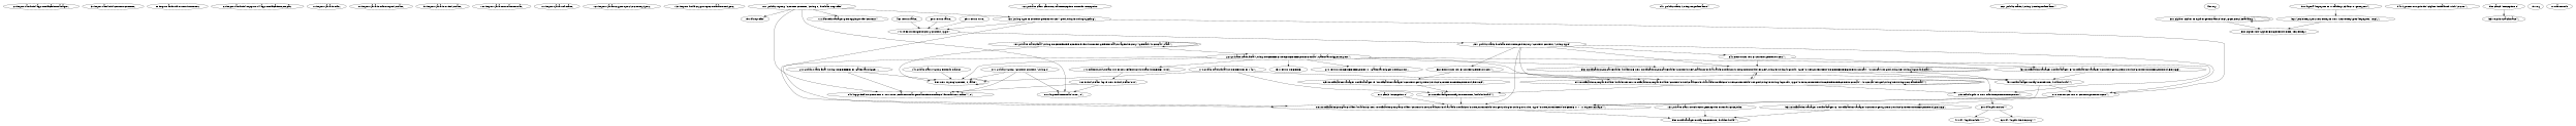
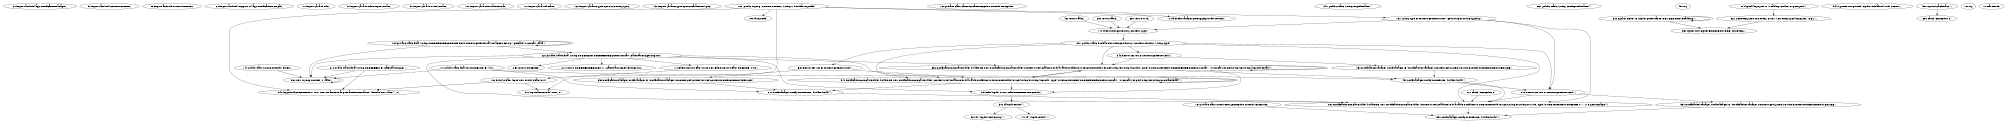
  digraph {
    node [type_label=expression_statement]
    edge [used_def=context]
    n1 [label="2_ import android.app.NotificationManager;"]
    n2 [label="3_ import android.content.Context;"]
    n3 [label="5_ import android.os.Environment;"]
    n4 [label="6_ import android.support.v4.app.NotificationCompat;"]
    n5 [label="7_ import java.io.File;"]
    n6 [label="8_ import java.io.FileOutputStream;"]
    n7 [label="9_ import java.io.PrintStream;"]
    n8 [label="10_ import java.text.DateFormat;"]
    n9 [label="11_ import java.util.Date;"]
    n10 [label="12_ import javax.crypto.spec.SecretKeySpec;"]
-   n11 [label="13_ import build.crypto.spec.IvParameterSpec;"]
+   n11 [label="13_ import javax.crypto.spec.IvParameterSpec;"]
    n12 [label="14_ public class MyLog extends Object " type_label=class_declaration]
    n13 [label="98_ new MyLog(context, s, false);"]
    n14 [label="15_ private class notDirectoryException extends Exception " type_label=class_declaration]
    n15 [label="95_ notifManager.notify(NOTIFY_ID, builder.build());"]
    n16 [label="16_ private class cannotCreateException extends Exception " type_label=class_declaration]
    n17 [label="17_ public static final int NOTIFY_ID = 1427;"]
    n18 [label="45_ notifManager.notify(NOTIFY_ID, builder.build());"]
    n19 [label="67_ notifManager.notify(NOTIFY_ID, builder.build());"]
    n20 [label="88_ NotificationCompat.Builder buildern= new NotificationCompat.Builder(context)n.setSmallIcon(R.drawable.notif_icon)n.setContentTitle(res.getString(R.string.nowrite, type))n.setContentText(LOGFILE + ': ' + e.getMessage());"]
    n21 [label="87_ Resources res = context.getResources();"]
    n22 [label="18_ private static final String LOGFILEDIRECTORYn= Environment.getExternalStorageDirectory().getPath()n.concat('/data');"]
    n23 [label="22_ private static final String LOGFILEn= LOGFILEDIRECTORY.concat('/CalendarTriggerLog.txt');"]
    n24 [label="25_ return LOGFILE;" type_label=return]
    n25 [label="27_ return LOGFILEDIRECTORY + '/CalendarTriggerSettings.txt';" type_label=return]
    n26 [label="29_ File logdir = new File(LOGFILEDIRECTORY);"]
    n27 [label="35_ NotificationCompat.Builder buildern= new NotificationCompat.Builder(context)n.setSmallIcon(R.drawable.notif_icon)n.setContentTitle(res.getString(R.string.lognodir, type))n.setContentText(LOGFILEDIRECTORYn.concat(' ')n.concat(res.getString(nR.string.lognodirdetail)));"]
    n28 [label="57_ NotificationCompat.Builder buildern= new NotificationCompat.Builder(context)n.setSmallIcon(R.drawable.notif_icon)n.setContentTitle(res.getString(R.string.lognodir, type))n.setContentText(LOGFILEDIRECTORYn.concat(' ')n.concat(res.getString(nR.string.nocreatedetail)));"]
    n29 [label="77_ FileOutputStream out = new FileOutputStream(LOGFILE, true);"]
    n30 [label="21_ public static final String LOGPREFIX = 'CalendarTrigger ';"]
    n31 [label="84_ log.printf(LOGPREFIX + '%s: %sn',nDateFormat.getDateTimeInstance().format(new Date()), s);"]
    n32 [label="30_ if(logdir.exists())" type_label=if]
    n33 [label="78_ PrintStream log = new PrintStream(out);"]
    n34 [label="24_  public static String LogFileName ()" type_label=method_declaration]
    n35 [label="26_  public static String SettingsFileName ()" type_label=method_declaration]
    n36 [label="28_  public static boolean ensureLogDirectory (Context context, String type)" type_label=method_declaration]
    n37 [label="34_ Resources res = context.getResources();"]
    n38 [label="56_ Resources res = context.getResources();"]
    n39 [label="43_ NotificationManager notifManager = (NotificationManager)ncontext.getSystemService(Context.NOTIFICATION_SERVICE);"]
    n40 [label="65_ NotificationManager notifManager = (NotificationManager)ncontext.getSystemService(Context.NOTIFICATION_SERVICE);"]
    n41 [label="93_ NotificationManager notifManager = (NotificationManager)ncontext.getSystemService(Context.NOTIFICATION_SERVICE);"]
    n42 [label="32_ if(!(logdir.isDirectory()))" type_label=if]
    n43 [label="47_ if(!(logdir.mkdir()))" type_label=if]
    n44 [label="46_ return false;" type_label=return]
    n45 [label="74_ if(ensureLogDirectory(context, type))" type_label=if]
    n46 [label="49_ try" type_label=try]
    n47 [label="50_ Cipher cipher = Cipher.getInstance('DES/ECB/PKCS5Padding');"]
    n48 [label="53_ cipher.init(Cipher.ENCRYPT_MODE, secretKey);"]
    n49 [label="51_ byte[] keyBytes = 'weakkey12345678'.getBytes();"]
    n50 [label="52_ SecretKeySpec secretKey = new SecretKeySpec(keyBytes, 'DES');"]
    n51 [label="54_ System.out.println('Cipher initialized with Secret');"]
    n52 [label="55_ catch (Exception e)" type_label=catch]
    n53 [label="55_ e.printStackTrace();"]
    n54 [label="68_ return false;" type_label=return]
    n55 [label="69_ return true;" type_label=return]
    n56 [label="70_  public MyLog (Context context, String s, boolean noprefix)" type_label=constructor_declaration]
    n57 [label="71_ if(PrefsManager.getLoggingMode(context))" type_label=if]
    n58 [label="73_ String type = context.getResources().getString(R.string.typelog);"]
    n59 [label="79_ if(noprefix)" type_label=if]
    n60 [label="81_ log.nDateFormat('%sn', s);"]
    n61 [label="75_ try" type_label=try]
    n62 [label="87_ catch (Exception e)" type_label=catch]
-   n63 [label="97_  public MyLog (Context context, String s)" type_label=constructor_declaration]
    n64 [label="1_ start_node" type_label=start]
    n12 -> n13 [used_def=""]
    n13 -> n13 [used_def=""]
    n14 -> n15 [used_def=NOTIFY_ID]
    n17 -> n13 [used_def=""]
    n17 -> n18 [used_def=NOTIFY_ID]
    n17 -> n19 [used_def=NOTIFY_ID]
    n18 -> n20 [used_def=type]
    n18 -> n21
    n19 -> n20 [used_def=type]
    n20 -> n15 [used_def=builder]
    n21 -> n20
    n21 -> n41
    n22 -> n13 [used_def=""]
    n22 -> n22 [used_def=Environment]
    n22 -> n23 [used_def=LOGFILEDIRECTORY]
    n23 -> n13 [used_def=""]
    n23 -> n20 [used_def=LOGFILE]
    n23 -> n24 [used_def=LOGFILE]
    n23 -> n25 [used_def=LOGFILEDIRECTORY]
    n23 -> n26 [used_def=LOGFILEDIRECTORY]
    n23 -> n27 [used_def=LOGFILEDIRECTORY]
    n23 -> n28 [used_def=LOGFILEDIRECTORY]
    n23 -> n29 [used_def=LOGFILE]
    n26 -> n32 [used_def=logdir]
    n27 -> n18 [used_def=builder]
    n27 -> n26 [used_def=LOGFILEDIRECTORY]
    n27 -> n27 [used_def=LOGFILEDIRECTORY]
    n27 -> n28 [used_def=LOGFILEDIRECTORY]
    n28 -> n19 [used_def=builder]
    n28 -> n26 [used_def=LOGFILEDIRECTORY]
    n28 -> n27 [used_def=LOGFILEDIRECTORY]
    n28 -> n28 [used_def=LOGFILEDIRECTORY]
    n29 -> n33 [used_def=out]
    n30 -> n13 [used_def=""]
    n30 -> n31 [used_def=LOGPREFIX]
    n32 -> n42 [used_def=logdir]
    n32 -> n43 [used_def=logdir]
    n33 -> n31 [used_def=log]
    n33 -> n60 [used_def=log]
    n36 -> n20 [used_def=type]
    n36 -> n21
    n36 -> n27 [used_def=type]
    n36 -> n28 [used_def=type]
    n36 -> n37
    n36 -> n38
    n37 -> n27
    n37 -> n39
    n38 -> n28
    n38 -> n40
    n39 -> n18 [used_def=notifManager]
    n40 -> n19 [used_def=notifManager]
    n41 -> n15 [used_def=notifManager]
    n44 -> n45 [used_def=""]
    n45 -> n36 [used_def=""]
    n47 -> n47 [used_def=Cipher]
    n47 -> n48 [used_def=cipher]
    n49 -> n50 [used_def=keyBytes]
    n50 -> n48 [used_def=secretKey]
-   n52 -> n53 [used_def=e]
+   n53 -> n52 [used_def=e]
    n54 -> n45 [used_def=""]
    n55 -> n45 [used_def=""]
    n56 -> n31 [used_def=s]
    n56 -> n57
    n56 -> n58
    n56 -> n59 [used_def=noprefix]
    n56 -> n60 [used_def=s]
    n58 -> n20 [used_def=type]
    n58 -> n21
    n58 -> n45
    n62 -> n20 [used_def=e]
-   n63 -> n13
-   n63 -> n31 [used_def=s]
-   n63 -> n60 [used_def=s]
  }
